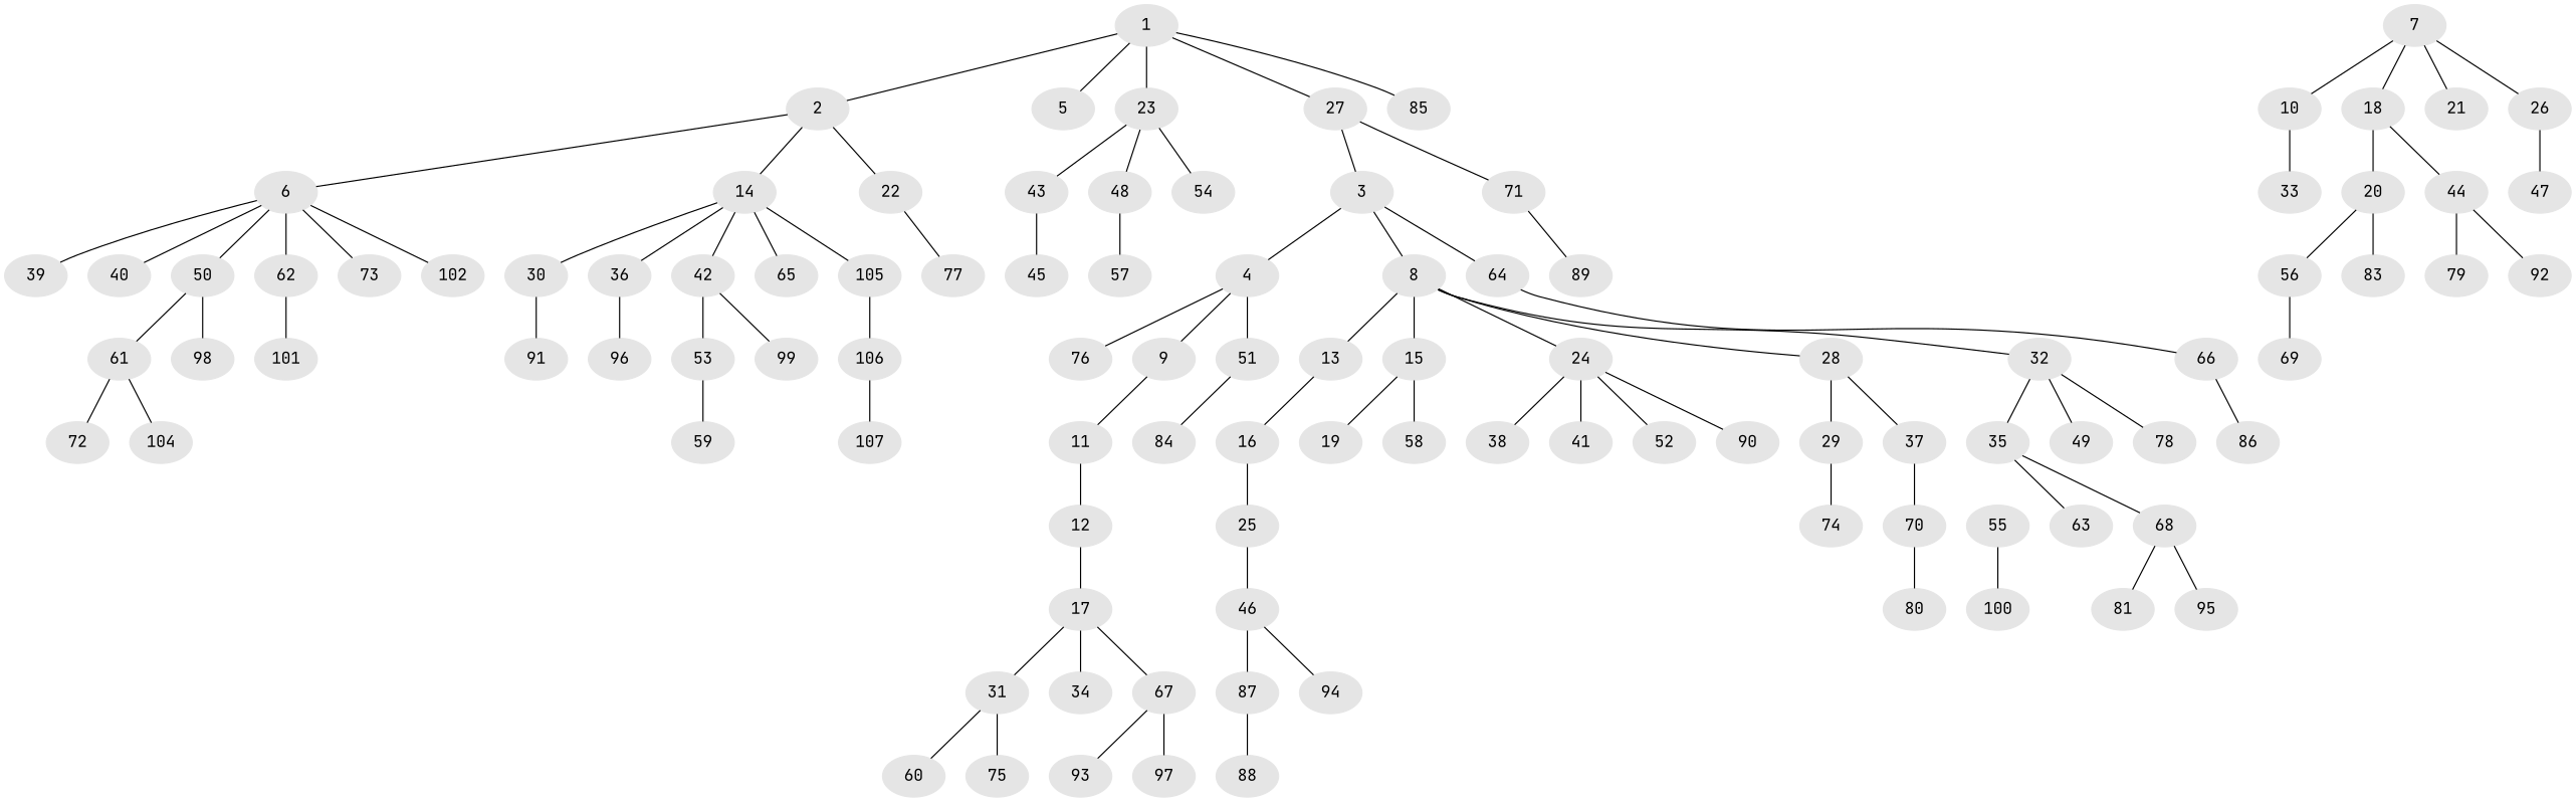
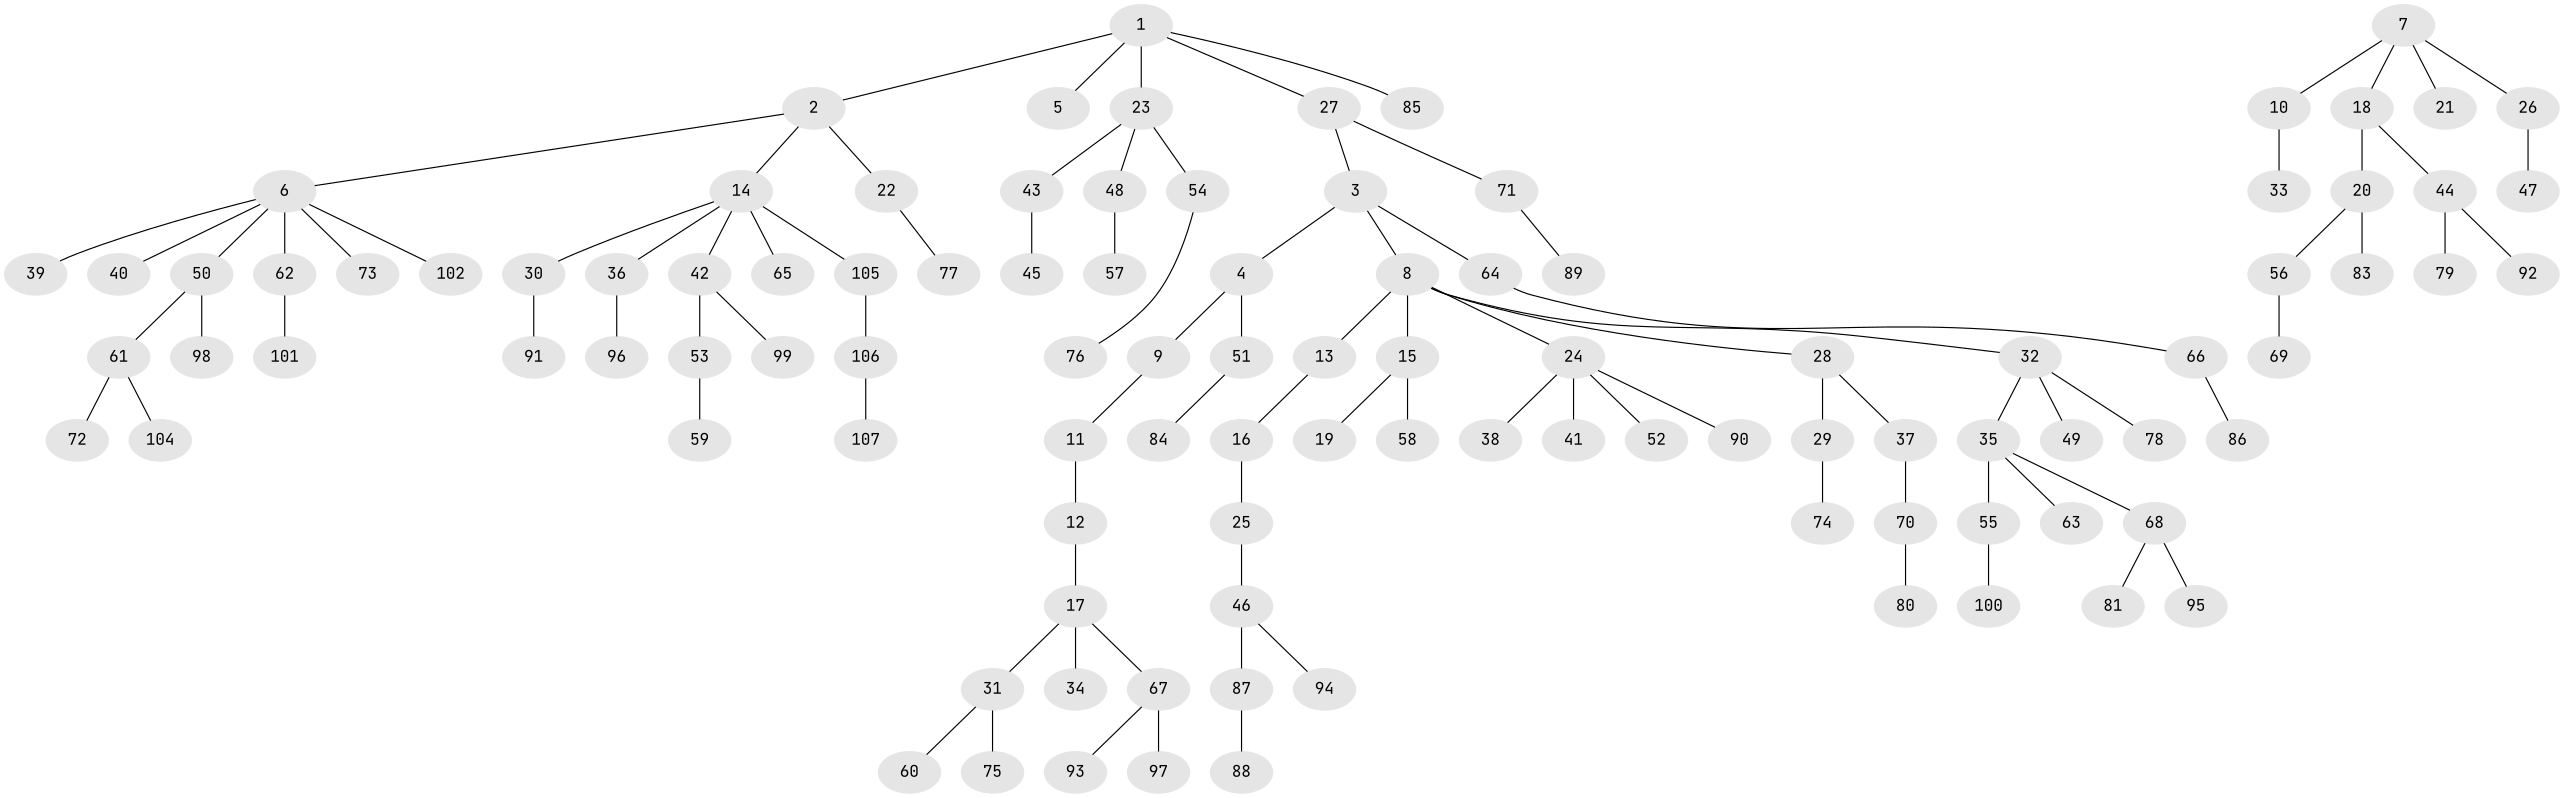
  graph {
    fontname="JetBrains Mono"
    node [color=gray90 fontname="JetBrains Mono" style=filled]
    edge [fontname="JetBrains Mono"]
    1
    2
    5
    23
    27
    85
    6
    14
    22
    3
    4
    8
    64
    43
    48
    54
    71
    39
    40
    50
    62
    73
    102
    30
    36
    42
    65
    105
    77
    9
    51
    76
    13
    15
    24
    28
    32
    66
    11
    84
    7
    10
    18
    21
    26
    61
    98
    101
    33
    20
    44
    47
    16
    19
    58
    38
    41
    52
    90
    29
    37
    35
    49
    78
    12
    17
    31
    34
    67
    25
    91
    96
    53
    99
    106
    46
    60
    75
    93
    97
    56
    83
    79
    92
    69
    45
    57
    87
    94
    89
    74
    70
    55
    63
    68
    100
    81
    95
    80
    59
    88
    72
    104
    86
    107
    1 -- 2
    1 -- 5
    1 -- 23
    1 -- 27
    1 -- 85
    2 -- 6
    2 -- 14
    2 -- 22
    23 -- 43
    23 -- 48
    23 -- 54
    27 -- 3
    27 -- 71
    6 -- 39
    6 -- 40
    6 -- 50
    6 -- 62
    6 -- 73
    6 -- 102
    14 -- 30
    14 -- 36
    14 -- 42
    14 -- 65
    14 -- 105
    22 -- 77
    3 -- 4
    3 -- 8
    3 -- 64
    4 -- 9
    4 -- 51
-   4 -- 76
+   54 -- 76
    8 -- 13
    8 -- 15
    8 -- 24
    8 -- 28
    8 -- 32
    64 -- 66
    43 -- 45
    48 -- 57
    71 -- 89
    50 -- 61
    50 -- 98
    62 -- 101
    30 -- 91
    36 -- 96
    42 -- 53
    42 -- 99
    105 -- 106
    9 -- 11
    51 -- 84
    13 -- 16
    15 -- 19
    15 -- 58
    24 -- 38
    24 -- 41
    24 -- 52
    24 -- 90
    28 -- 29
    28 -- 37
    32 -- 35
    32 -- 49
    32 -- 78
    66 -- 86
    11 -- 12
    7 -- 10
    7 -- 18
    7 -- 21
    7 -- 26
    10 -- 33
    18 -- 20
    18 -- 44
    26 -- 47
    61 -- 72
    61 -- 104
    20 -- 56
    20 -- 83
    44 -- 79
    44 -- 92
    16 -- 25
    29 -- 74
    37 -- 70
+   35 -- 55
    35 -- 63
    35 -- 68
    12 -- 17
    17 -- 31
    17 -- 34
    17 -- 67
    31 -- 60
    31 -- 75
    67 -- 93
    67 -- 97
    25 -- 46
    53 -- 59
    106 -- 107
    46 -- 87
    46 -- 94
    56 -- 69
    87 -- 88
    70 -- 80
    55 -- 100
    68 -- 81
    68 -- 95
  }
